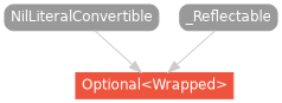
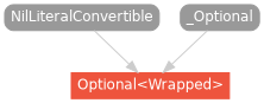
  strict digraph {
    node [color="#999999" fillcolor="#999999" fontcolor=white fontname=Helvetica fontsize=12 margin="0.07,0.05" shape=box style="filled,rounded"]
    edge [color="#cccccc"]
    "Optional<Wrapped>" [color="#ee543d" fillcolor="#ee543d" height=0.3 style=filled]
    NilLiteralConvertible [height=0.3]
-   _Reflectable [height=0.3]
+   _Reflectable [height=0.3 label=_Optional]
    subgraph sub_1 {
      rank=max
      "Optional<Wrapped>"
    }
    NilLiteralConvertible -> "Optional<Wrapped>"
    _Reflectable -> "Optional<Wrapped>"
  }
